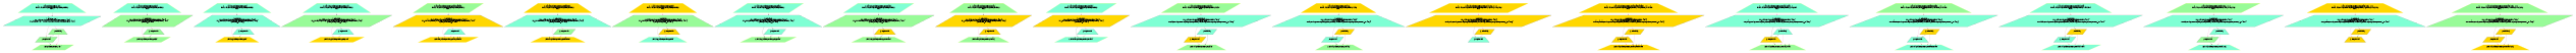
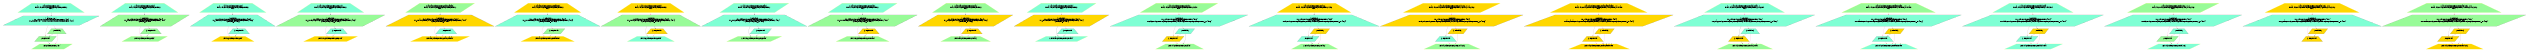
  digraph {
    node [fillcolor=aquamarine shape=trapezium style=filled]
    edge [color=brown]
    n1 [color=yellow label="1: Start ArticleResponseEntry.<init>()\nFormals:  this:com.zrlog.common.response.ArticleResponseEntry*\nLocals:  \n  "]
    n2 [label="4:  Call Object.<init>() \n   n$0=*&this:com.zrlog.common.response.ArticleResponseEntry* [line 5]\n  n$1=_fun_Object.<init>()(n$0:com.zrlog.common.response.ArticleResponseEntry*) [line 5]\n " shape=parallelogram]
    n3 [fillcolor=palegreen label="3:  exceptions sink \n  " shape=parallelogram]
    n4 [fillcolor=palegreen label="5:  method_body \n  "]
    n5 [color=yellow fillcolor=palegreen label="2: Exit ArticleResponseEntry.<init>() \n  " shape=parallelogram]
    n6 [color=yellow label="1: Start int ArticleResponseEntry.getClick()\nFormals:  this:com.zrlog.common.response.ArticleResponseEntry*\nLocals:  \n  "]
    n7 [fillcolor=palegreen label="4:  method_body \n   n$0=*&this:com.zrlog.common.response.ArticleResponseEntry* [line 19]\n  n$1=*n$0.click:int(root com.zrlog.common.response.ArticleResponseEntry) [line 19]\n  *&return:int=n$1 [line 19]\n " shape=parallelogram]
    n8 [color=yellow fillcolor=palegreen label="2: Exit int ArticleResponseEntry.getClick() \n  " shape=parallelogram]
    n9 [fillcolor=palegreen label="3:  exceptions sink \n  "]
    n10 [color=yellow label="1: Start long ArticleResponseEntry.getId()\nFormals:  this:com.zrlog.common.response.ArticleResponseEntry*\nLocals:  \n  "]
    n11 [label="4:  method_body \n   n$0=*&this:com.zrlog.common.response.ArticleResponseEntry* [line 35]\n  n$1=*n$0.id:long(root com.zrlog.common.response.ArticleResponseEntry) [line 35]\n  *&return:long=n$1 [line 35]\n "]
    n12 [color=yellow fillcolor=gold label="2: Exit long ArticleResponseEntry.getId() \n  "]
    n13 [label="3:  exceptions sink \n  "]
    n14 [color=yellow label="1: Start String ArticleResponseEntry.getKeywords()\nFormals:  this:com.zrlog.common.response.ArticleResponseEntry*\nLocals:  \n  "]
    n15 [fillcolor=palegreen label="4:  method_body \n   n$0=*&this:com.zrlog.common.response.ArticleResponseEntry* [line 51]\n  n$1=*n$0.keywords:java.lang.String*(root com.zrlog.common.response.ArticleResponseEntry) [line 51]\n  *&return:java.lang.String*=n$1 [line 51]\n " shape=parallelogram]
    n16 [color=yellow fillcolor=gold label="2: Exit String ArticleResponseEntry.getKeywords() \n  " shape=parallelogram]
    n17 [label="3:  exceptions sink \n  "]
    n18 [color=yellow fillcolor=palegreen label="1: Start Date ArticleResponseEntry.getLastUpdateDate()\nFormals:  this:com.zrlog.common.response.ArticleResponseEntry*\nLocals:  \n  " shape=parallelogram]
    n19 [fillcolor=gold label="4:  method_body \n   n$0=*&this:com.zrlog.common.response.ArticleResponseEntry* [line 91]\n  n$1=*n$0.lastUpdateDate:java.util.Date*(root com.zrlog.common.response.ArticleResponseEntry) [line 91]\n  *&return:java.util.Date*=n$1 [line 91]\n "]
    n20 [color=yellow fillcolor=gold label="2: Exit Date ArticleResponseEntry.getLastUpdateDate() \n  " shape=parallelogram]
    n21 [label="3:  exceptions sink \n  "]
    n22 [color=yellow fillcolor=gold label="1: Start Date ArticleResponseEntry.getReleaseTime()\nFormals:  this:com.zrlog.common.response.ArticleResponseEntry*\nLocals:  \n  "]
    n23 [label="4:  method_body \n   n$0=*&this:com.zrlog.common.response.ArticleResponseEntry* [line 59]\n  n$1=*n$0.releaseTime:java.util.Date*(root com.zrlog.common.response.ArticleResponseEntry) [line 59]\n  *&return:java.util.Date*=n$1 [line 59]\n "]
    n24 [color=yellow fillcolor=gold label="2: Exit Date ArticleResponseEntry.getReleaseTime() \n  "]
    n25 [fillcolor=palegreen label="3:  exceptions sink \n  " shape=parallelogram]
    n26 [color=yellow fillcolor=gold label="1: Start String ArticleResponseEntry.getTitle()\nFormals:  this:com.zrlog.common.response.ArticleResponseEntry*\nLocals:  \n  "]
    n27 [fillcolor=palegreen label="4:  method_body \n   n$0=*&this:com.zrlog.common.response.ArticleResponseEntry* [line 43]\n  n$1=*n$0.title:java.lang.String*(root com.zrlog.common.response.ArticleResponseEntry) [line 43]\n  *&return:java.lang.String*=n$1 [line 43]\n "]
    n28 [color=yellow label="2: Exit String ArticleResponseEntry.getTitle() \n  "]
    n29 [fillcolor=gold label="3:  exceptions sink \n  "]
    n30 [color=yellow label="1: Start String ArticleResponseEntry.getTypeName()\nFormals:  this:com.zrlog.common.response.ArticleResponseEntry*\nLocals:  \n  " shape=parallelogram]
    n31 [label="4:  method_body \n   n$0=*&this:com.zrlog.common.response.ArticleResponseEntry* [line 67]\n  n$1=*n$0.typeName:java.lang.String*(root com.zrlog.common.response.ArticleResponseEntry) [line 67]\n  *&return:java.lang.String*=n$1 [line 67]\n "]
    n32 [color=yellow fillcolor=palegreen label="2: Exit String ArticleResponseEntry.getTypeName() \n  " shape=parallelogram]
    n33 [label="3:  exceptions sink \n  " shape=parallelogram]
    n34 [color=yellow label="1: Start String ArticleResponseEntry.getUserName()\nFormals:  this:com.zrlog.common.response.ArticleResponseEntry*\nLocals:  \n  " shape=parallelogram]
    n35 [fillcolor=palegreen label="4:  method_body \n   n$0=*&this:com.zrlog.common.response.ArticleResponseEntry* [line 27]\n  n$1=*n$0.userName:java.lang.String*(root com.zrlog.common.response.ArticleResponseEntry) [line 27]\n  *&return:java.lang.String*=n$1 [line 27]\n " shape=parallelogram]
    n36 [color=yellow fillcolor=palegreen label="2: Exit String ArticleResponseEntry.getUserName() \n  "]
    n37 [fillcolor=gold label="3:  exceptions sink \n  "]
    n38 [color=yellow fillcolor=palegreen label="1: Start boolean ArticleResponseEntry.isPrivacy()\nFormals:  this:com.zrlog.common.response.ArticleResponseEntry*\nLocals:  \n  "]
    n39 [fillcolor=gold label="4:  method_body \n   n$0=*&this:com.zrlog.common.response.ArticleResponseEntry* [line 83]\n  n$1=*n$0.privacy:_Bool(root com.zrlog.common.response.ArticleResponseEntry) [line 83]\n  *&return:_Bool=n$1 [line 83]\n " shape=parallelogram]
    n40 [color=yellow fillcolor=palegreen label="2: Exit boolean ArticleResponseEntry.isPrivacy() \n  "]
    n41 [fillcolor=gold label="3:  exceptions sink \n  "]
    n42 [color=yellow label="1: Start boolean ArticleResponseEntry.isRubbish()\nFormals:  this:com.zrlog.common.response.ArticleResponseEntry*\nLocals:  \n  " shape=parallelogram]
    n43 [fillcolor=gold label="4:  method_body \n   n$0=*&this:com.zrlog.common.response.ArticleResponseEntry* [line 75]\n  n$1=*n$0.rubbish:_Bool(root com.zrlog.common.response.ArticleResponseEntry) [line 75]\n  *&return:_Bool=n$1 [line 75]\n " shape=parallelogram]
    n44 [color=yellow label="2: Exit boolean ArticleResponseEntry.isRubbish() \n  " shape=parallelogram]
    n45 [label="3:  exceptions sink \n  "]
    n46 [color=yellow fillcolor=palegreen label="1: Start void ArticleResponseEntry.setClick(int)\nFormals:  this:com.zrlog.common.response.ArticleResponseEntry* click:int\nLocals:  \n  " shape=parallelogram]
    n47 [label="4:  method_body \n   n$0=*&this:com.zrlog.common.response.ArticleResponseEntry* [line 23]\n  n$1=*&click:int [line 23]\n  *n$0.click:com.zrlog.common.response.ArticleResponseEntry(root com.zrlog.common.response.ArticleResponseEntry)=n$1 [line 23]\n " shape=parallelogram]
    n48 [fillcolor=gold label="3:  exceptions sink \n  " shape=parallelogram]
    n49 [label="5:  method_body \n  " shape=parallelogram]
    n50 [color=yellow fillcolor=palegreen label="2: Exit void ArticleResponseEntry.setClick(int) \n  "]
    n51 [color=yellow fillcolor=gold label="1: Start void ArticleResponseEntry.setId(long)\nFormals:  this:com.zrlog.common.response.ArticleResponseEntry* id:long\nLocals:  \n  "]
    n52 [label="4:  method_body \n   n$0=*&this:com.zrlog.common.response.ArticleResponseEntry* [line 39]\n  n$1=*&id:long [line 39]\n  *n$0.id:com.zrlog.common.response.ArticleResponseEntry(root com.zrlog.common.response.ArticleResponseEntry)=n$1 [line 39]\n "]
    n53 [label="3:  exceptions sink \n  " shape=parallelogram]
    n54 [fillcolor=gold label="5:  method_body \n  " shape=parallelogram]
    n55 [color=yellow fillcolor=palegreen label="2: Exit void ArticleResponseEntry.setId(long) \n  "]
    n56 [color=yellow fillcolor=gold label="1: Start void ArticleResponseEntry.setKeywords(String)\nFormals:  this:com.zrlog.common.response.ArticleResponseEntry* keywords:java.lang.String*\nLocals:  \n  " shape=parallelogram]
    n57 [fillcolor=gold label="4:  method_body \n   n$0=*&this:com.zrlog.common.response.ArticleResponseEntry* [line 55]\n  n$1=*&keywords:java.lang.String* [line 55]\n  *n$0.keywords:com.zrlog.common.response.ArticleResponseEntry(root com.zrlog.common.response.ArticleResponseEntry)=n$1 [line 55]\n " shape=parallelogram]
    n58 [label="3:  exceptions sink \n  "]
    n59 [fillcolor=gold label="5:  method_body \n  " shape=parallelogram]
+   n60 [color=yellow fillcolor=palegreen label="2: Exit void ArticleResponseEntry.setKeywords(String) \n  "]
    n61 [color=yellow fillcolor=gold label="1: Start void ArticleResponseEntry.setLastUpdateDate(Date)\nFormals:  this:com.zrlog.common.response.ArticleResponseEntry* lastUpdateDate:java.util.Date*\nLocals:  \n  "]
    n62 [fillcolor=gold label="4:  method_body \n   n$0=*&this:com.zrlog.common.response.ArticleResponseEntry* [line 95]\n  n$1=*&lastUpdateDate:java.util.Date* [line 95]\n  *n$0.lastUpdateDate:com.zrlog.common.response.ArticleResponseEntry(root com.zrlog.common.response.ArticleResponseEntry)=n$1 [line 95]\n " shape=parallelogram]
    n63 [fillcolor=gold label="3:  exceptions sink \n  "]
    n64 [fillcolor=gold label="5:  method_body \n  " shape=parallelogram]
    n65 [color=yellow fillcolor=gold label="2: Exit void ArticleResponseEntry.setLastUpdateDate(Date) \n  "]
    n66 [color=yellow label="1: Start void ArticleResponseEntry.setPrivacy(boolean)\nFormals:  this:com.zrlog.common.response.ArticleResponseEntry* privacy:_Bool\nLocals:  \n  "]
    n67 [label="4:  method_body \n   n$0=*&this:com.zrlog.common.response.ArticleResponseEntry* [line 87]\n  n$1=*&privacy:_Bool [line 87]\n  *n$0.privacy:com.zrlog.common.response.ArticleResponseEntry(root com.zrlog.common.response.ArticleResponseEntry)=n$1 [line 87]\n " shape=parallelogram]
    n68 [fillcolor=gold label="3:  exceptions sink \n  "]
    n69 [label="5:  method_body \n  "]
    n70 [color=yellow fillcolor=palegreen label="2: Exit void ArticleResponseEntry.setPrivacy(boolean) \n  "]
    n71 [color=yellow fillcolor=palegreen label="1: Start void ArticleResponseEntry.setReleaseTime(Date)\nFormals:  this:com.zrlog.common.response.ArticleResponseEntry* releaseTime:java.util.Date*\nLocals:  \n  "]
    n72 [label="4:  method_body \n   n$0=*&this:com.zrlog.common.response.ArticleResponseEntry* [line 63]\n  n$1=*&releaseTime:java.util.Date* [line 63]\n  *n$0.releaseTime:com.zrlog.common.response.ArticleResponseEntry(root com.zrlog.common.response.ArticleResponseEntry)=n$1 [line 63]\n " shape=parallelogram]
    n73 [label="3:  exceptions sink \n  "]
    n74 [fillcolor=gold label="5:  method_body \n  " shape=parallelogram]
    n75 [color=yellow label="2: Exit void ArticleResponseEntry.setReleaseTime(Date) \n  "]
    n76 [color=yellow label="1: Start void ArticleResponseEntry.setRubbish(boolean)\nFormals:  this:com.zrlog.common.response.ArticleResponseEntry* rubbish:_Bool\nLocals:  \n  "]
    n77 [label="4:  method_body \n   n$0=*&this:com.zrlog.common.response.ArticleResponseEntry* [line 79]\n  n$1=*&rubbish:_Bool [line 79]\n  *n$0.rubbish:com.zrlog.common.response.ArticleResponseEntry(root com.zrlog.common.response.ArticleResponseEntry)=n$1 [line 79]\n " shape=parallelogram]
    n78 [label="3:  exceptions sink \n  " shape=parallelogram]
    n79 [fillcolor=gold label="5:  method_body \n  " shape=parallelogram]
    n80 [color=yellow label="2: Exit void ArticleResponseEntry.setRubbish(boolean) \n  " shape=parallelogram]
    n81 [color=yellow fillcolor=palegreen label="1: Start void ArticleResponseEntry.setTitle(String)\nFormals:  this:com.zrlog.common.response.ArticleResponseEntry* title:java.lang.String*\nLocals:  \n  " shape=parallelogram]
    n82 [label="4:  method_body \n   n$0=*&this:com.zrlog.common.response.ArticleResponseEntry* [line 47]\n  n$1=*&title:java.lang.String* [line 47]\n  *n$0.title:com.zrlog.common.response.ArticleResponseEntry(root com.zrlog.common.response.ArticleResponseEntry)=n$1 [line 47]\n " shape=parallelogram]
    n83 [fillcolor=palegreen label="3:  exceptions sink \n  " shape=parallelogram]
    n84 [label="5:  method_body \n  "]
-   n85 [color=yellow label="2: Exit void ArticleResponseEntry.setTitle(String) \n  "]
+   n85 [color=yellow label="2: Exit void ArticleResponseEntry.setTitle(String) \n  " shape=parallelogram]
    n86 [color=yellow fillcolor=gold label="1: Start void ArticleResponseEntry.setTypeName(String)\nFormals:  this:com.zrlog.common.response.ArticleResponseEntry* typeName:java.lang.String*\nLocals:  \n  "]
    n87 [label="4:  method_body \n   n$0=*&this:com.zrlog.common.response.ArticleResponseEntry* [line 71]\n  n$1=*&typeName:java.lang.String* [line 71]\n  *n$0.typeName:com.zrlog.common.response.ArticleResponseEntry(root com.zrlog.common.response.ArticleResponseEntry)=n$1 [line 71]\n "]
    n88 [fillcolor=gold label="3:  exceptions sink \n  "]
    n89 [fillcolor=gold label="5:  method_body \n  " shape=parallelogram]
    n90 [color=yellow fillcolor=palegreen label="1: Start void ArticleResponseEntry.setUserName(String)\nFormals:  this:com.zrlog.common.response.ArticleResponseEntry* userName:java.lang.String*\nLocals:  \n  "]
    n91 [fillcolor=palegreen label="4:  method_body \n   n$0=*&this:com.zrlog.common.response.ArticleResponseEntry* [line 31]\n  n$1=*&userName:java.lang.String* [line 31]\n  *n$0.userName:com.zrlog.common.response.ArticleResponseEntry(root com.zrlog.common.response.ArticleResponseEntry)=n$1 [line 31]\n " shape=parallelogram]
    n92 [fillcolor=gold label="3:  exceptions sink \n  " shape=parallelogram]
    n93 [fillcolor=gold label="5:  method_body \n  " shape=parallelogram]
    n94 [color=yellow fillcolor=gold label="2: Exit void ArticleResponseEntry.setUserName(String) \n  "]
    n1 -> n2 [color=black]
    n2 -> n3
    n2 -> n4 [color=deeppink]
    n3 -> n5 [color=black]
    n4 -> n3 [color=black]
    n4 -> n5 [color=deeppink]
    n6 -> n7 [color=black]
    n7 -> n8 [color=deeppink]
    n7 -> n9
    n9 -> n8 [color=black]
    n10 -> n11 [color=black]
    n11 -> n12 [color=deeppink]
    n11 -> n13 [color=black]
    n13 -> n12 [color=black]
    n14 -> n15 [color=black]
    n15 -> n16 [color=deeppink]
    n15 -> n17 [color=black]
    n17 -> n16
    n18 -> n19 [color=black]
    n19 -> n20 [color=deeppink]
    n19 -> n21 [color=deeppink]
    n21 -> n20 [color=deeppink]
    n22 -> n23 [color=black]
    n23 -> n24 [color=deeppink]
    n23 -> n25 [color=deeppink]
    n25 -> n24
    n26 -> n27 [color=deeppink]
    n27 -> n28
    n27 -> n29 [color=black]
    n29 -> n28 [color=deeppink]
    n30 -> n31 [color=black]
    n31 -> n32 [color=black]
    n31 -> n33 [color=black]
    n33 -> n32 [color=black]
    n34 -> n35 [color=black]
    n35 -> n36 [color=deeppink]
    n35 -> n37 [color=black]
    n37 -> n36 [color=black]
    n38 -> n39 [color=black]
    n39 -> n40 [color=deeppink]
    n39 -> n41
    n41 -> n40 [color=deeppink]
    n42 -> n43
    n43 -> n44 [color=black]
    n43 -> n45 [color=deeppink]
    n45 -> n44
    n46 -> n47
    n47 -> n48
    n47 -> n49
    n48 -> n50
    n49 -> n48
    n49 -> n50 [color=black]
    n51 -> n52 [color=black]
    n52 -> n53
    n52 -> n54
    n53 -> n55 [color=black]
    n54 -> n53 [color=black]
    n54 -> n55
    n56 -> n57 [color=deeppink]
    n57 -> n58
    n57 -> n59 [color=deeppink]
+   n58 -> n60 [color=deeppink]
    n59 -> n58 [color=deeppink]
+   n59 -> n60
    n61 -> n62
    n62 -> n63
    n62 -> n64 [color=deeppink]
    n63 -> n65 [color=deeppink]
    n64 -> n63
    n64 -> n65 [color=deeppink]
    n66 -> n67 [color=deeppink]
    n67 -> n68 [color=black]
    n67 -> n69
    n68 -> n70 [color=black]
    n69 -> n68 [color=black]
    n69 -> n70 [color=deeppink]
    n71 -> n72
    n72 -> n73 [color=deeppink]
    n72 -> n74
    n73 -> n75
    n74 -> n73 [color=black]
    n74 -> n75
    n76 -> n77
    n77 -> n78
    n77 -> n79 [color=black]
    n78 -> n80
    n79 -> n78 [color=black]
    n79 -> n80 [color=deeppink]
    n81 -> n82
    n82 -> n83 [color=deeppink]
    n82 -> n84
    n83 -> n85 [color=black]
    n84 -> n83
    n84 -> n85 [color=deeppink]
    n86 -> n87
    n87 -> n88 [color=deeppink]
    n87 -> n89
    n89 -> n88 [color=black]
    n90 -> n91
    n91 -> n92
    n91 -> n93
    n92 -> n94 [color=deeppink]
    n93 -> n92
    n93 -> n94
  }
